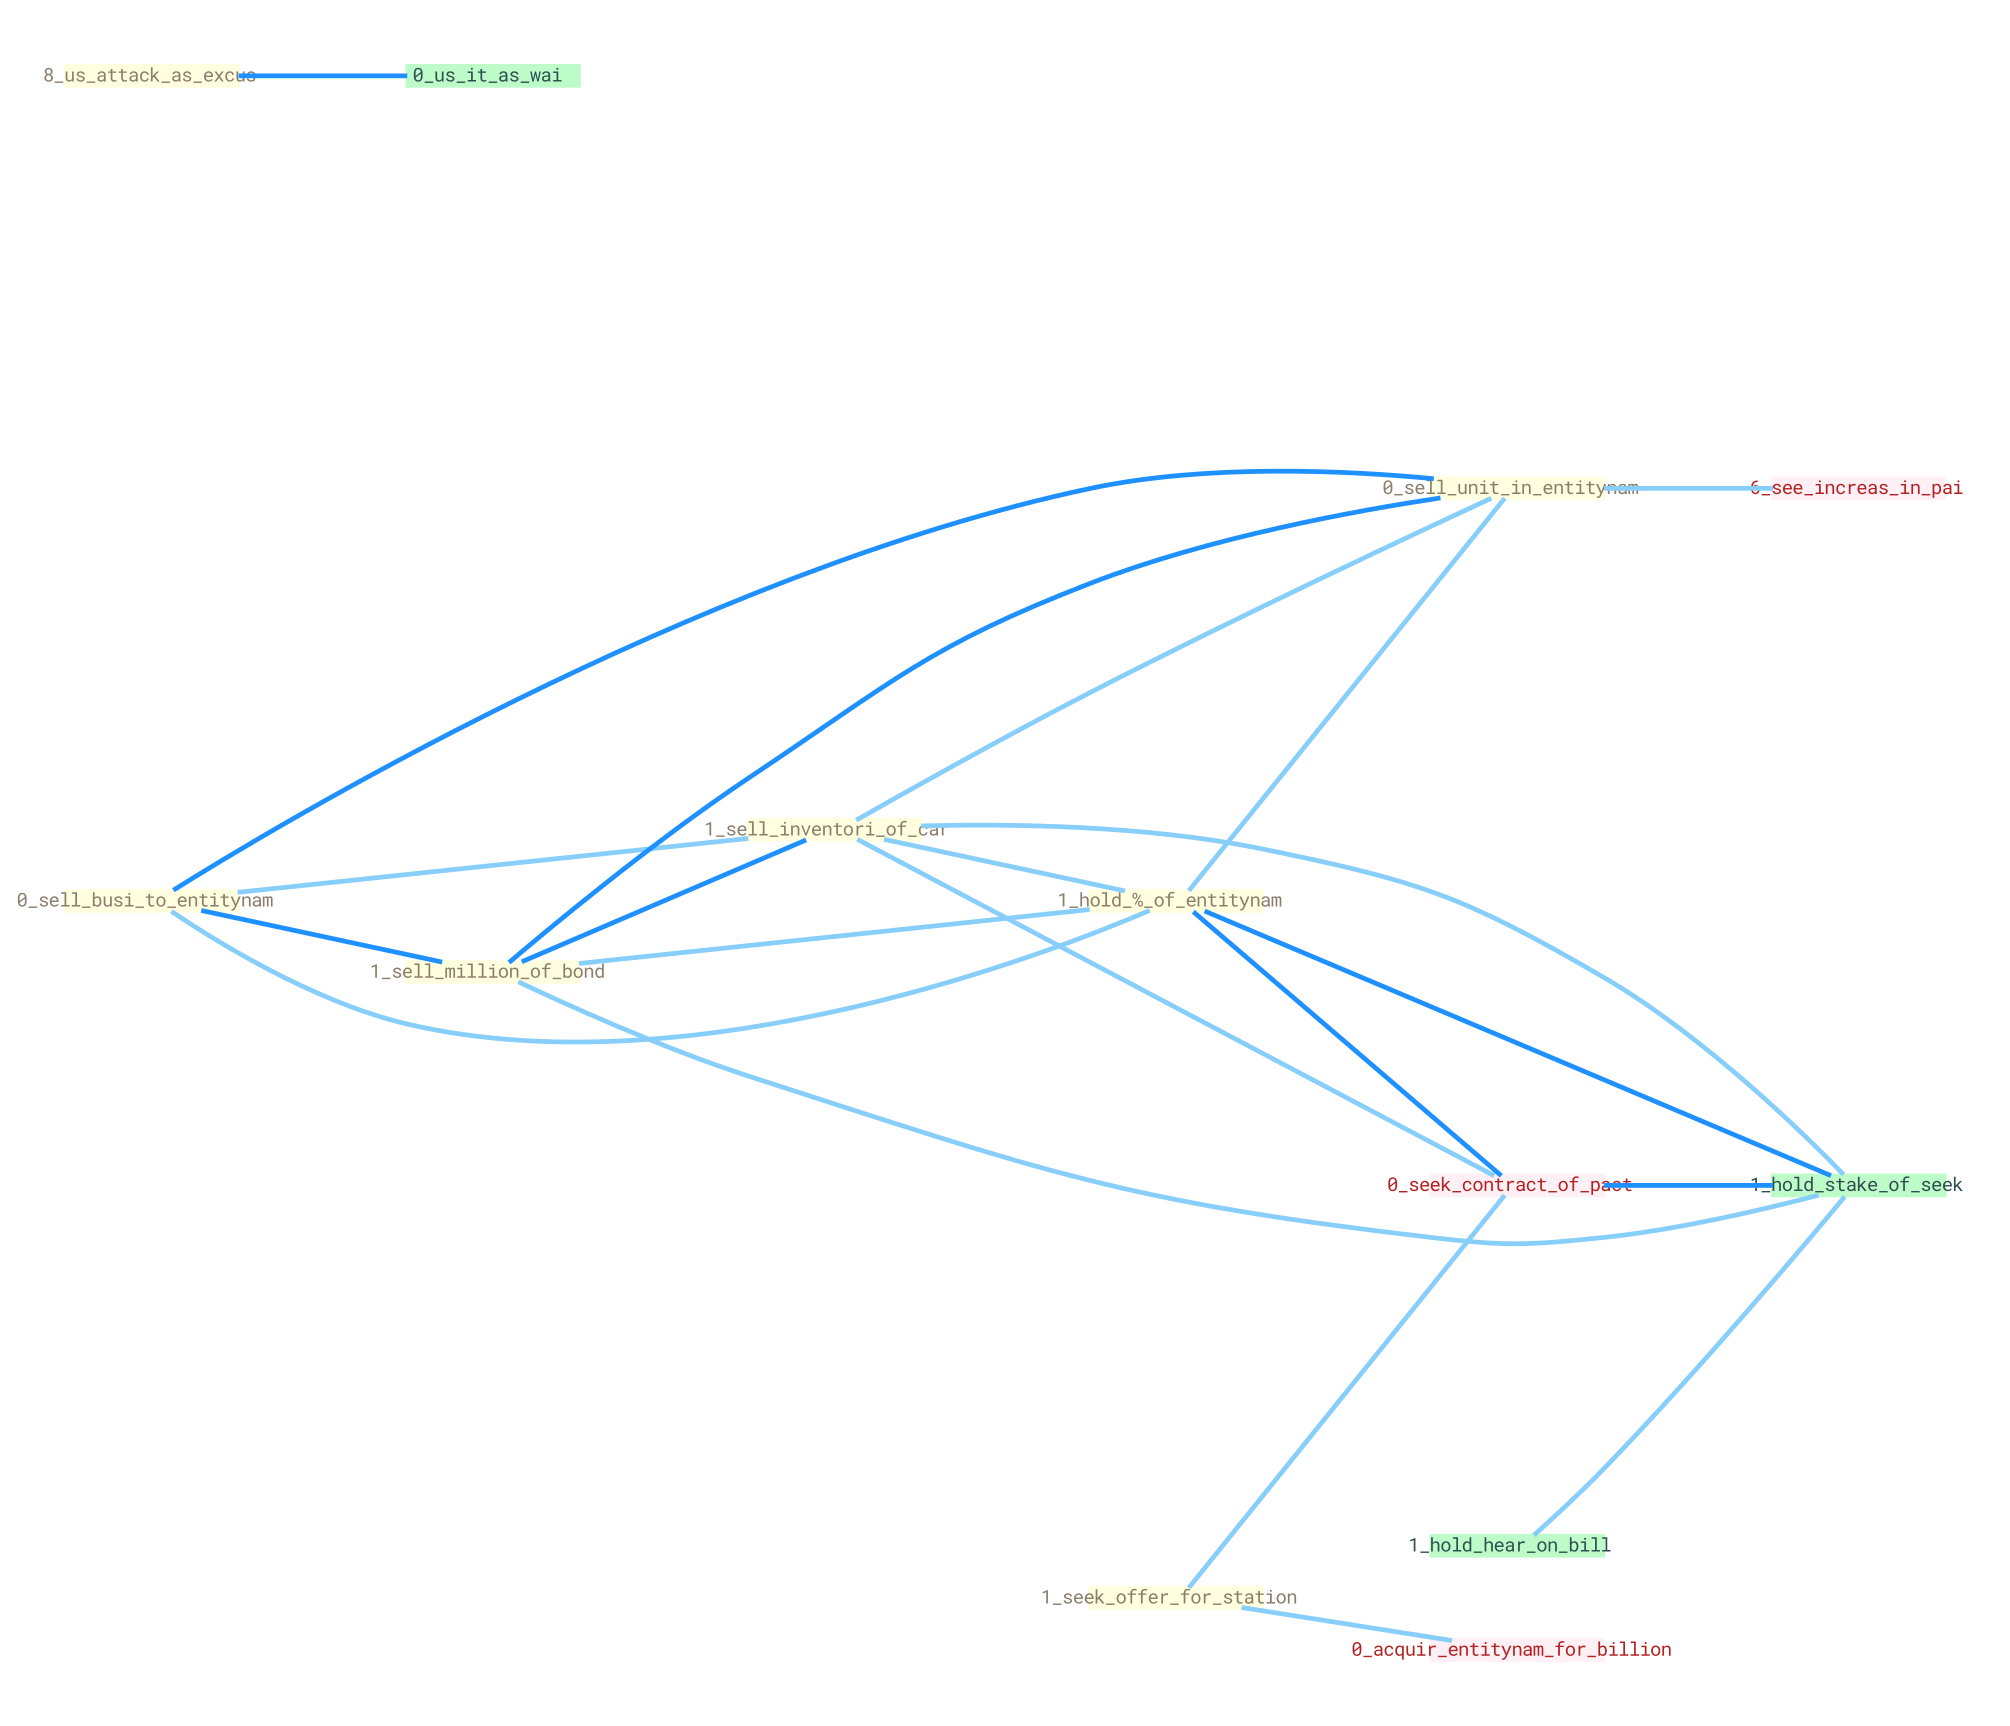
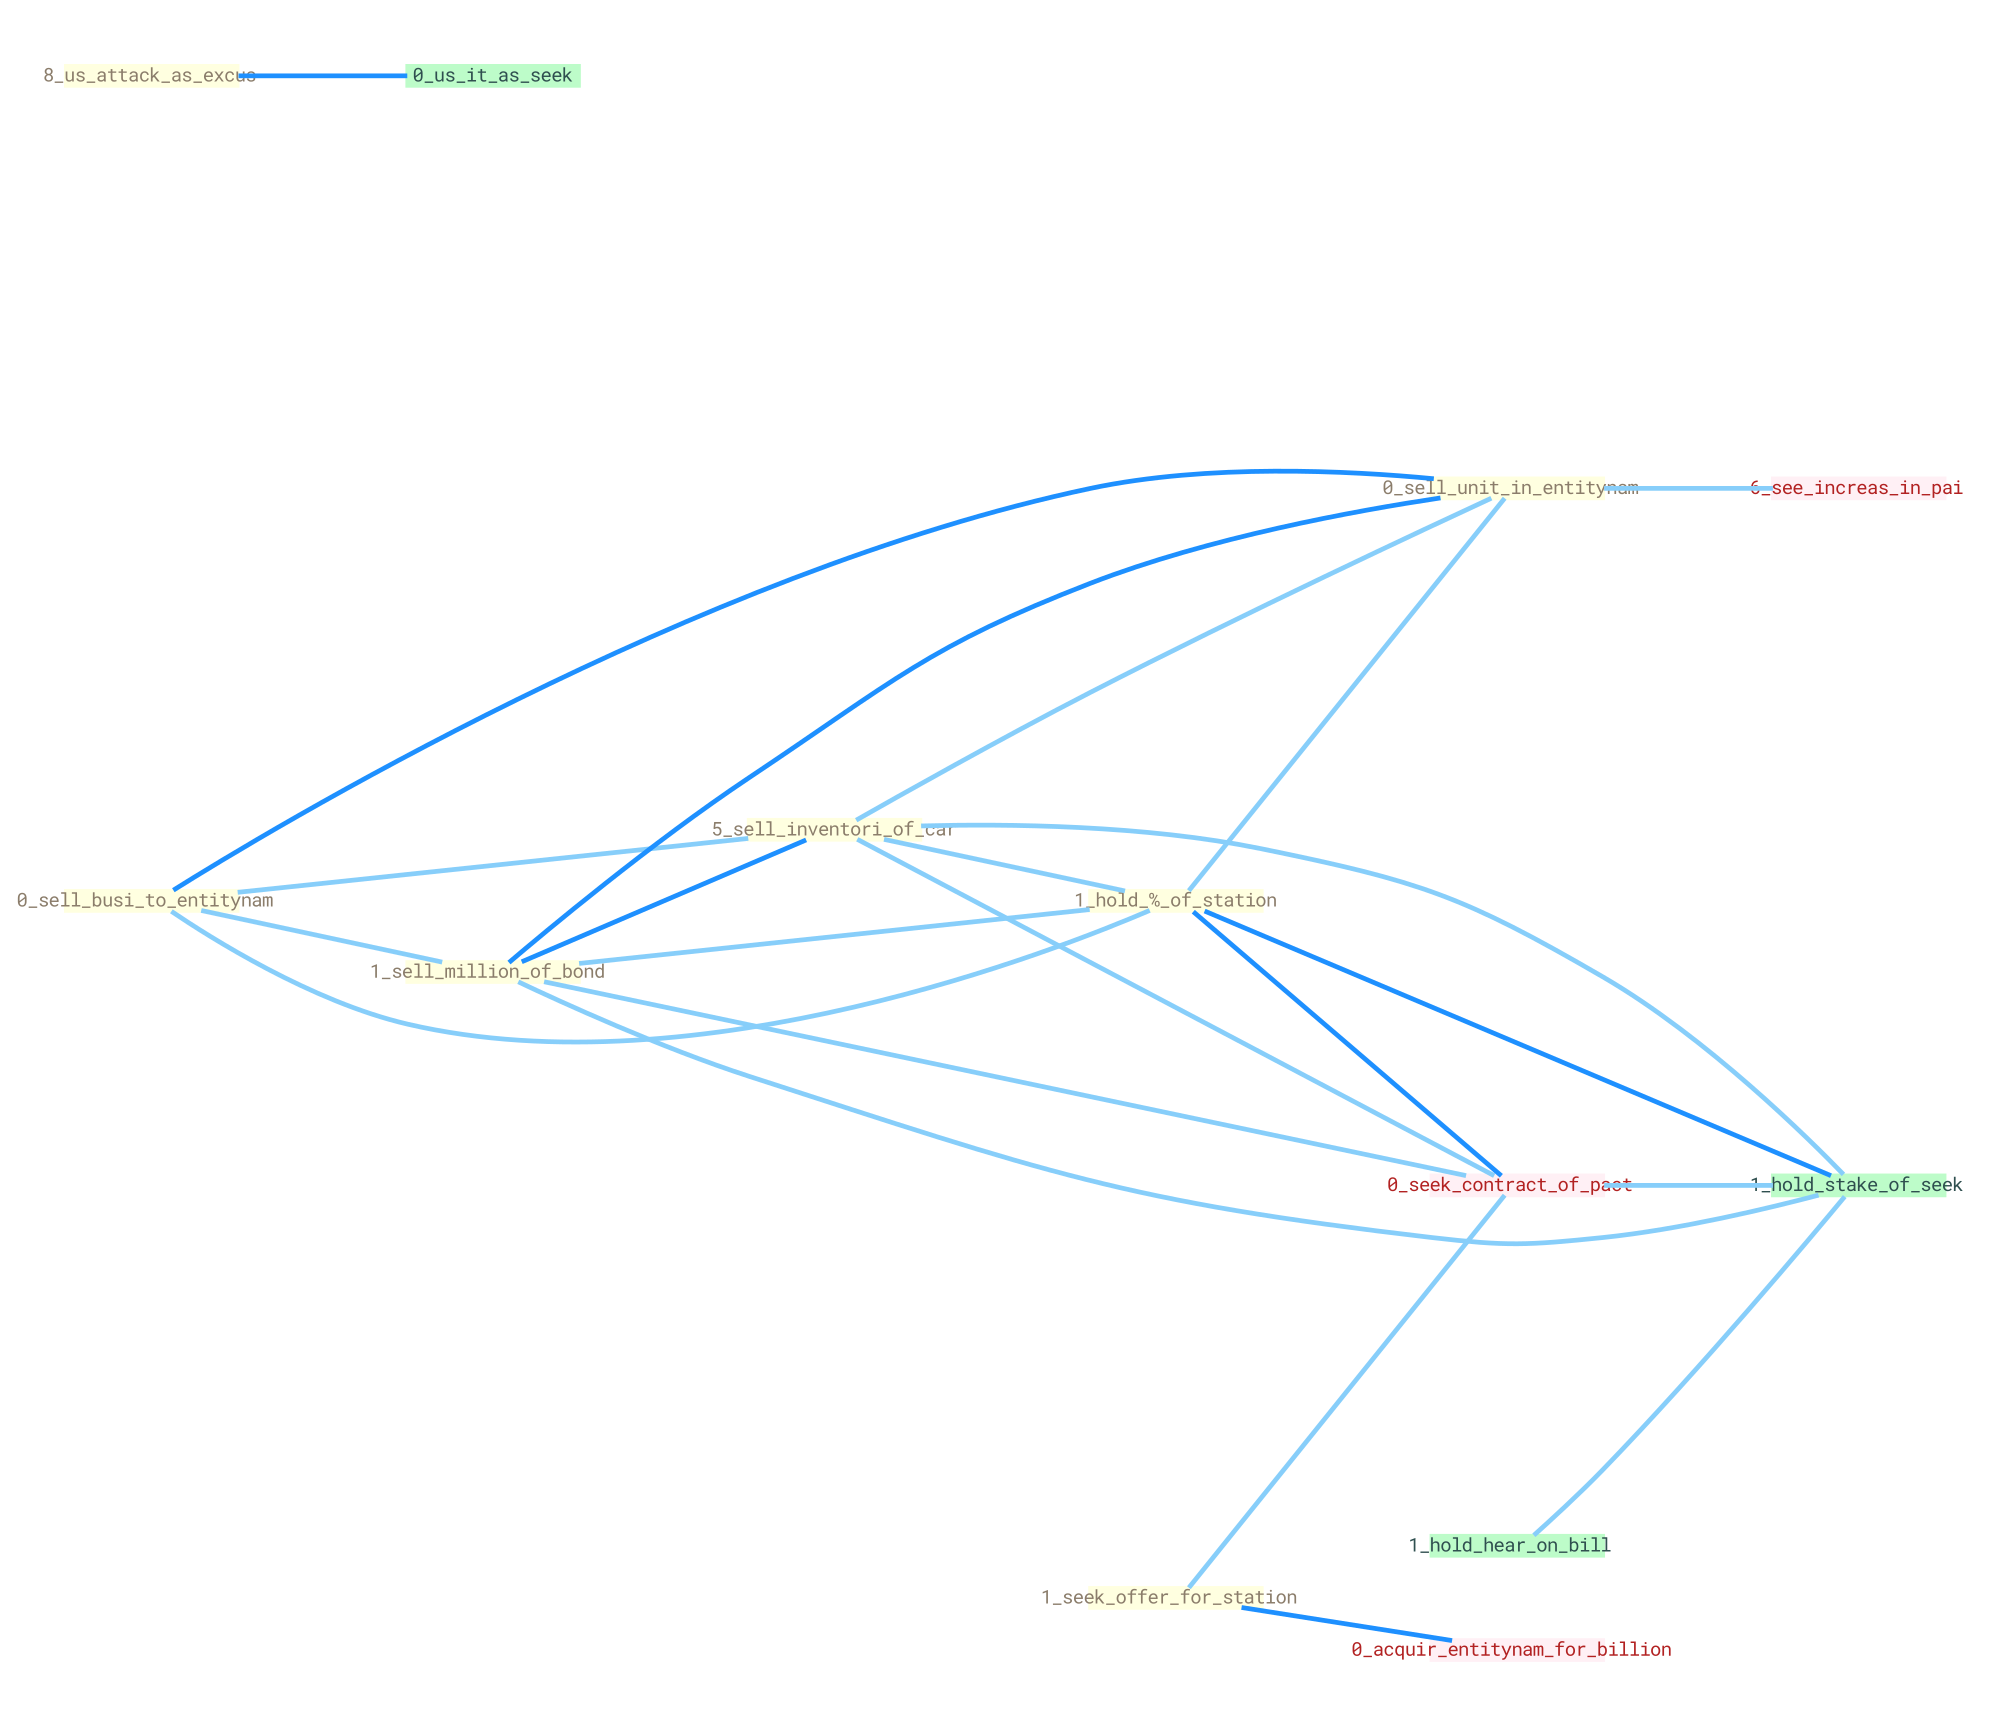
  graph {
    fontname="Roboto Mono"
    rankdir=LR
    node [color="#ffffe0" fixedsize=true fontcolor="#8b7d6b" fontname="Roboto Mono" fontsize=4 shape=polygon style=filled]
    edge [color="#87cefa" fontname="Roboto Mono" w=1]
    "0_sell_busi_to_entitynam " [height=.06 width=.5]
    "1_sell_million_of_bond " [height=.06 width=.5]
-   "1_sell_inventori_of_car " [height=.06 width=.5]
-   "1_hold_%_of_entitynam " [height=.06 width=.5]
+   "1_sell_inventori_of_car " [height=.06 width=.5 label="5_sell_inventori_of_car"]
+   "1_hold_%_of_entitynam " [height=.06 width=.5 label="1_hold_%_of_station"]
    "0_sell_unit_in_entitynam " [height=.06 width=.5]
    n6 [height=.06 label="8_us_attack_as_excus" width=.5]
    "1_seek_offer_for_station " [height=.06 width=.5]
    "0_seek_contract_of_pact " [color="#fff0f5" fontcolor="#b22222" height=.06 width=.5]
    "0_acquir_entitynam_for_billion " [color="#fff0f5" fontcolor="#b22222" height=.06 width=.5]
    n10 [color="#fff0f5" fontcolor="#b22222" height=.06 label="6_see_increas_in_pai" width=.5]
    n11 [color="#BDFCC9" fontcolor="#2f4f4f" height=.06 label="1_hold_stake_of_seek" width=.5]
-   "0_us_it_as_wai " [color="#BDFCC9" fontcolor="#2f4f4f" height=.06 width=.5]
+   "0_us_it_as_wai " [color="#BDFCC9" fontcolor="#2f4f4f" height=.06 width=.5 label="0_us_it_as_seek"]
    "1_hold_hear_on_bill " [color="#BDFCC9" fontcolor="#2f4f4f" height=.06 width=.5]
    subgraph sub_1 {
      "0_sell_busi_to_entitynam "
      "1_sell_million_of_bond "
      "1_sell_inventori_of_car "
      "1_hold_%_of_entitynam "
      "0_sell_unit_in_entitynam "
      n6
      "1_seek_offer_for_station "
    }
    subgraph sub_2 {
      "0_seek_contract_of_pact "
      "0_acquir_entitynam_for_billion "
      n10
    }
-   "0_sell_busi_to_entitynam " -- "1_sell_million_of_bond " [color="#1e90ff"]
+   "0_sell_busi_to_entitynam " -- "1_sell_million_of_bond "
    "0_sell_busi_to_entitynam " -- "1_sell_inventori_of_car "
    "0_sell_busi_to_entitynam " -- "1_hold_%_of_entitynam "
    "0_sell_busi_to_entitynam " -- "0_sell_unit_in_entitynam " [color="#1e90ff" w=2]
    "1_sell_million_of_bond " -- "1_sell_inventori_of_car " [color="#1e90ff" w=2]
    "1_sell_million_of_bond " -- "1_hold_%_of_entitynam "
    "1_sell_million_of_bond " -- "0_sell_unit_in_entitynam " [color="#1e90ff"]
+   "1_sell_million_of_bond " -- "0_seek_contract_of_pact "
    "1_sell_million_of_bond " -- n11
    "1_sell_inventori_of_car " -- "1_hold_%_of_entitynam "
    "1_sell_inventori_of_car " -- "0_sell_unit_in_entitynam "
    "1_sell_inventori_of_car " -- "0_seek_contract_of_pact "
    "1_sell_inventori_of_car " -- n11
    "1_hold_%_of_entitynam " -- "0_sell_unit_in_entitynam "
    "1_hold_%_of_entitynam " -- "0_seek_contract_of_pact " [color="#1e90ff"]
    "1_hold_%_of_entitynam " -- n11 [color="#1e90ff" w=2]
    "0_sell_unit_in_entitynam " -- n10
    n6 -- "0_us_it_as_wai " [color="#1e90ff" w=2]
    "1_seek_offer_for_station " -- "0_seek_contract_of_pact "
-   "1_seek_offer_for_station " -- "0_acquir_entitynam_for_billion "
-   "0_seek_contract_of_pact " -- n11 [color="#1e90ff"]
+   "1_seek_offer_for_station " -- "0_acquir_entitynam_for_billion " [color="#1e90ff"]
+   "0_seek_contract_of_pact " -- n11
    "1_hold_hear_on_bill " -- n11
  }
